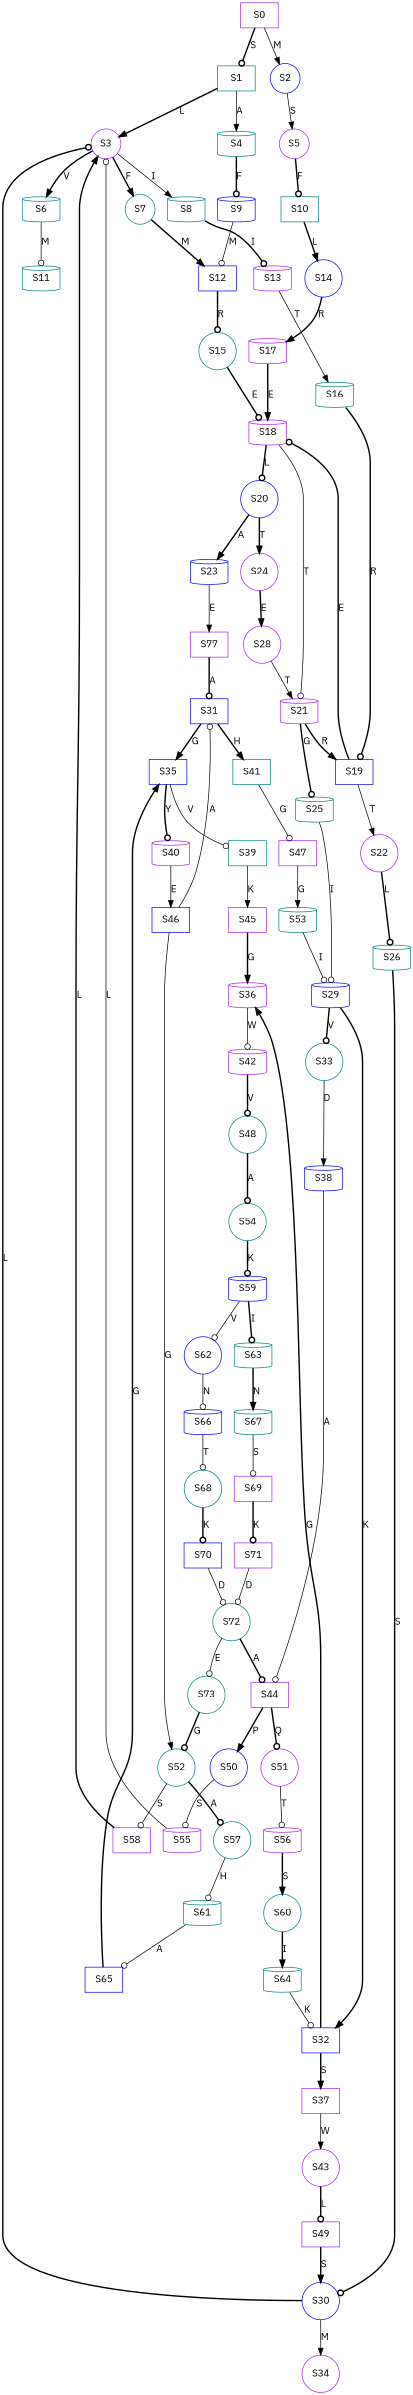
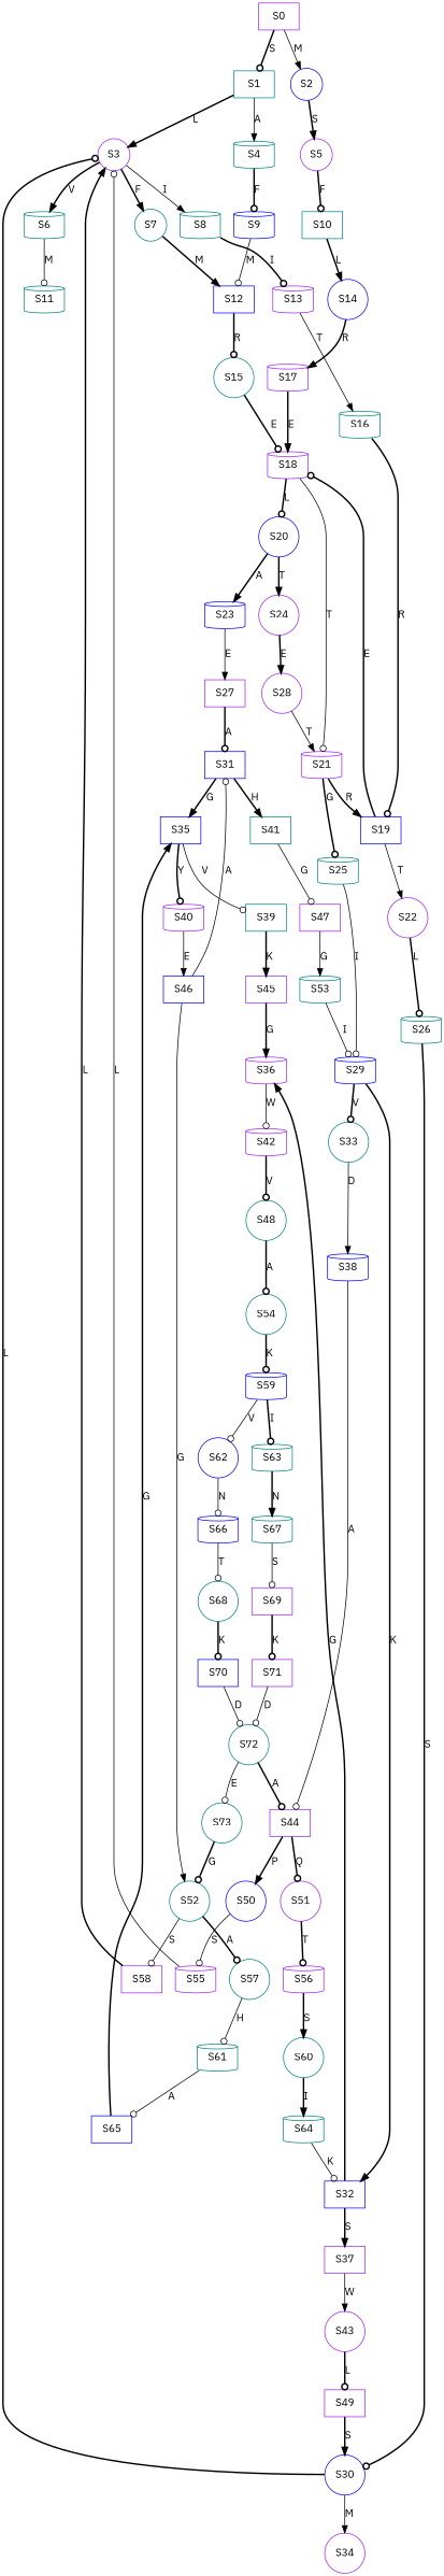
  strict digraph {
    fontname="IBM Plex Sans"
    node [color=purple fontname="IBM Plex Sans" shape=cylinder]
    edge [arrowhead=odot fontname="IBM Plex Sans" style=bold]
    S0 [shape=box]
    S1 [color=teal shape=box]
    S2 [color=blue shape=circle]
    S3 [shape=circle]
    S4 [color=teal]
    S5 [shape=circle]
    S6 [color=teal]
    S7 [color=teal shape=circle]
    S8 [color=teal]
    S9 [color=blue]
    S10 [color=teal shape=box]
    S11 [color=teal]
    S12 [color=blue shape=box]
    S13
    S14 [color=blue shape=circle]
    S15 [color=teal shape=circle]
    S16 [color=teal]
    S17
    S18
    S19 [color=blue shape=box]
    S20 [color=blue shape=circle]
    S21
    S22 [shape=circle]
    S23 [color=blue]
    S24 [shape=circle]
    S25 [color=teal]
    S26 [color=teal]
-   S27 [shape=box label=S77]
+   S27 [shape=box]
    S28 [shape=circle]
    S29 [color=blue]
    S30 [color=blue shape=circle]
    S31 [color=blue shape=box]
    S32 [color=blue shape=box]
    S33 [color=teal shape=circle]
    S34 [shape=circle]
    S35 [color=blue shape=box]
    S41 [color=teal shape=box]
    S36
    S37 [shape=box]
    S38 [color=blue]
    S39 [color=teal shape=box]
    S40
    S42
    S43 [shape=circle]
    S44 [shape=box]
    S45 [shape=box]
    S46 [color=blue shape=box]
    S47 [shape=box]
    S48 [color=teal shape=circle]
    S49 [shape=box]
    S50 [color=blue shape=circle]
    S51 [shape=circle]
    S52 [color=teal shape=circle]
    S53 [color=teal]
    S54 [color=teal shape=circle]
    S55
    S56
    S57 [color=teal shape=circle]
    S58 [shape=box]
    S59 [color=blue]
    S60 [color=teal shape=circle]
    S61 [color=teal]
    S62 [color=blue shape=circle]
    S63 [color=teal]
    S64 [color=teal]
    S65 [color=blue shape=box]
    S66 [color=blue]
    S67 [color=teal]
    S68 [color=teal shape=circle]
    S69 [shape=box]
    S70 [color=blue shape=box]
    S71 [shape=box]
    S72 [color=teal shape=circle]
    S73 [color=teal shape=circle]
    S0 -> S1 [label=S]
    S0 -> S2 [arrowhead=normal label=M style=solid]
    S1 -> S3 [arrowhead=normal label=L]
    S1 -> S4 [arrowhead=normal label=A style=solid]
-   S2 -> S5 [arrowhead=normal label=S style=solid]
+   S2 -> S5 [arrowhead=normal label=S]
    S3 -> S6 [arrowhead=normal label=V]
    S3 -> S7 [arrowhead=normal label=F]
    S3 -> S8 [arrowhead=normal label=I style=solid]
    S4 -> S9 [label=F]
    S5 -> S10 [label=F]
    S6 -> S11 [label=M style=solid]
    S7 -> S12 [arrowhead=normal label=M]
    S8 -> S13 [label=I]
    S9 -> S12 [label=M style=solid]
    S10 -> S14 [arrowhead=normal label=L]
    S12 -> S15 [label=R]
    S13 -> S16 [arrowhead=normal label=T style=solid]
    S14 -> S17 [arrowhead=normal label=R]
    S15 -> S18 [label=E]
    S16 -> S19 [label=R]
    S17 -> S18 [arrowhead=normal label=E]
    S18 -> S20 [label=L]
    S18 -> S21 [label=T style=solid]
    S19 -> S18 [label=E]
    S19 -> S22 [arrowhead=normal label=T style=solid]
    S20 -> S23 [arrowhead=normal label=A]
    S20 -> S24 [arrowhead=normal label=T]
    S21 -> S19 [arrowhead=normal label=R]
    S21 -> S25 [label=G]
    S22 -> S26 [label=L]
    S23 -> S27 [arrowhead=normal label=E style=solid]
    S24 -> S28 [arrowhead=normal label=E]
    S25 -> S29 [label=I style=solid]
    S26 -> S30 [label=S]
    S27 -> S31 [label=A]
    S28 -> S21 [arrowhead=normal label=T style=solid]
    S29 -> S32 [arrowhead=normal label=K]
    S29 -> S33 [label=V]
    S30 -> S3 [label=L]
    S30 -> S34 [arrowhead=normal label=M style=solid]
    S31 -> S35 [arrowhead=normal label=G]
    S31 -> S41 [arrowhead=normal label=H]
    S32 -> S36 [arrowhead=normal label=G]
    S32 -> S37 [arrowhead=normal label=S]
    S33 -> S38 [arrowhead=normal label=D style=solid]
    S35 -> S39 [label=V style=solid]
    S35 -> S40 [label=Y]
    S41 -> S47 [label=G style=solid]
    S36 -> S42 [label=W style=solid]
    S37 -> S43 [arrowhead=normal label=W style=solid]
    S38 -> S44 [label=A style=solid]
-   S39 -> S45 [arrowhead=normal label=K style=solid]
+   S39 -> S45 [arrowhead=normal label=K]
    S40 -> S46 [arrowhead=normal label=E style=solid]
    S42 -> S48 [label=V]
    S43 -> S49 [label=L]
    S44 -> S50 [arrowhead=normal label=P]
    S44 -> S51 [label=Q]
    S45 -> S36 [arrowhead=normal label=G]
    S46 -> S31 [label=A style=solid]
    S46 -> S52 [arrowhead=normal label=G style=solid]
    S47 -> S53 [arrowhead=normal label=G style=solid]
    S48 -> S54 [label=A]
    S49 -> S30 [arrowhead=normal label=S]
    S50 -> S55 [label=S style=solid]
-   S51 -> S56 [label=T style=solid]
+   S51 -> S56 [label=T]
    S52 -> S57 [label=A]
    S52 -> S58 [label=S style=solid]
    S53 -> S29 [label=I style=solid]
    S54 -> S59 [label=K]
    S55 -> S3 [label=L style=solid]
    S56 -> S60 [arrowhead=normal label=S]
    S57 -> S61 [label=H style=solid]
    S58 -> S3 [arrowhead=normal label=L]
    S59 -> S62 [label=V style=solid]
    S59 -> S63 [label=I]
    S60 -> S64 [arrowhead=normal label=I]
    S61 -> S65 [label=A style=solid]
    S62 -> S66 [label=N style=solid]
    S63 -> S67 [arrowhead=normal label=N]
    S64 -> S32 [label=K style=solid]
    S65 -> S35 [arrowhead=normal label=G]
    S66 -> S68 [label=T style=solid]
    S67 -> S69 [label=S style=solid]
    S68 -> S70 [label=K]
    S69 -> S71 [label=K]
    S70 -> S72 [label=D style=solid]
    S71 -> S72 [label=D style=solid]
    S72 -> S44 [label=A]
    S72 -> S73 [label=E style=solid]
    S73 -> S52 [label=G]
  }
